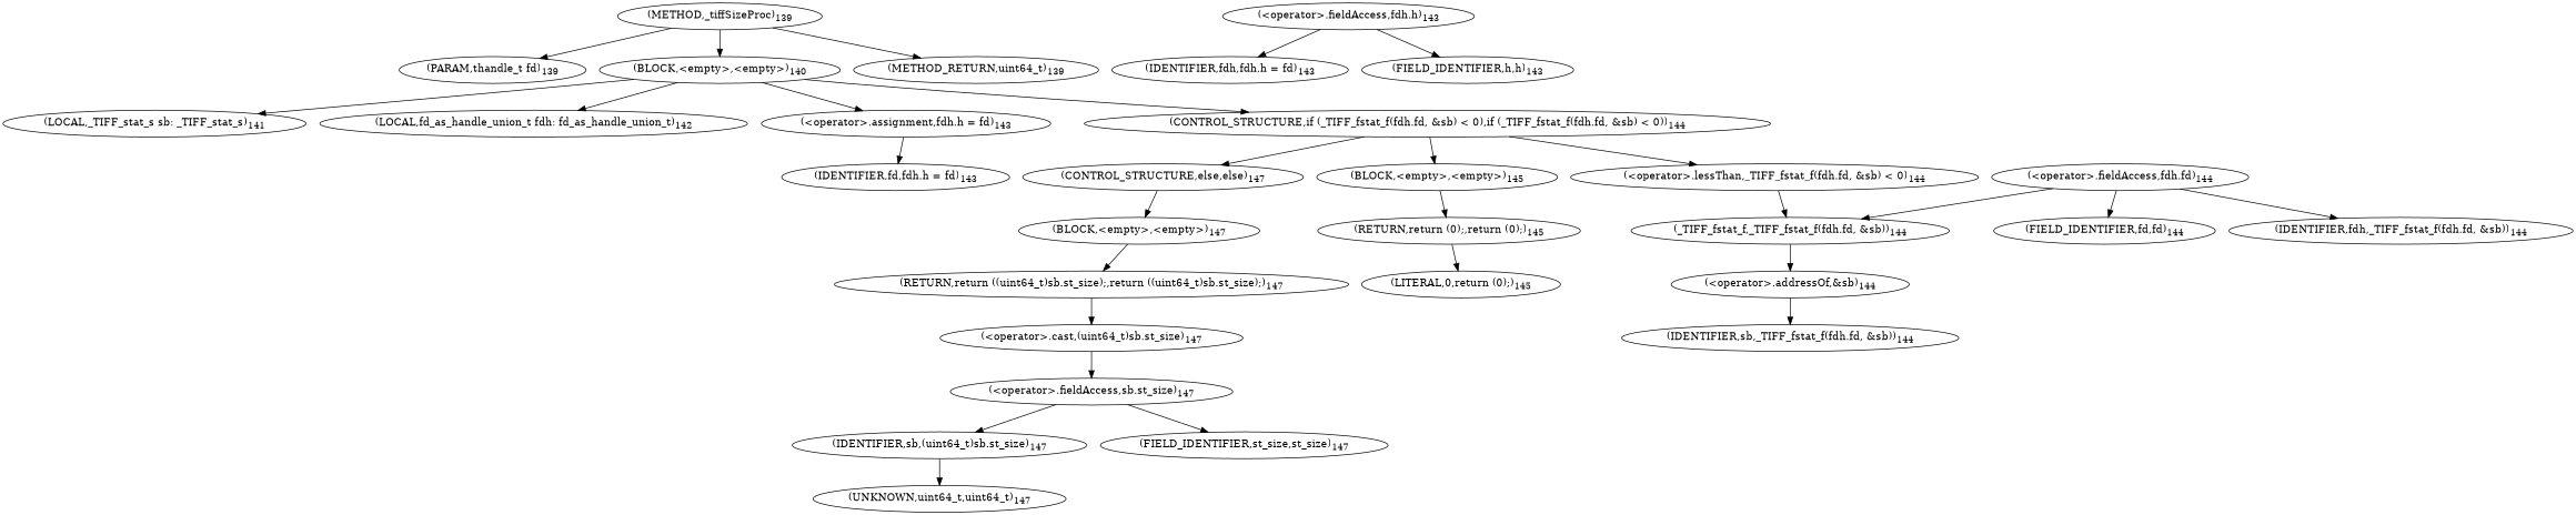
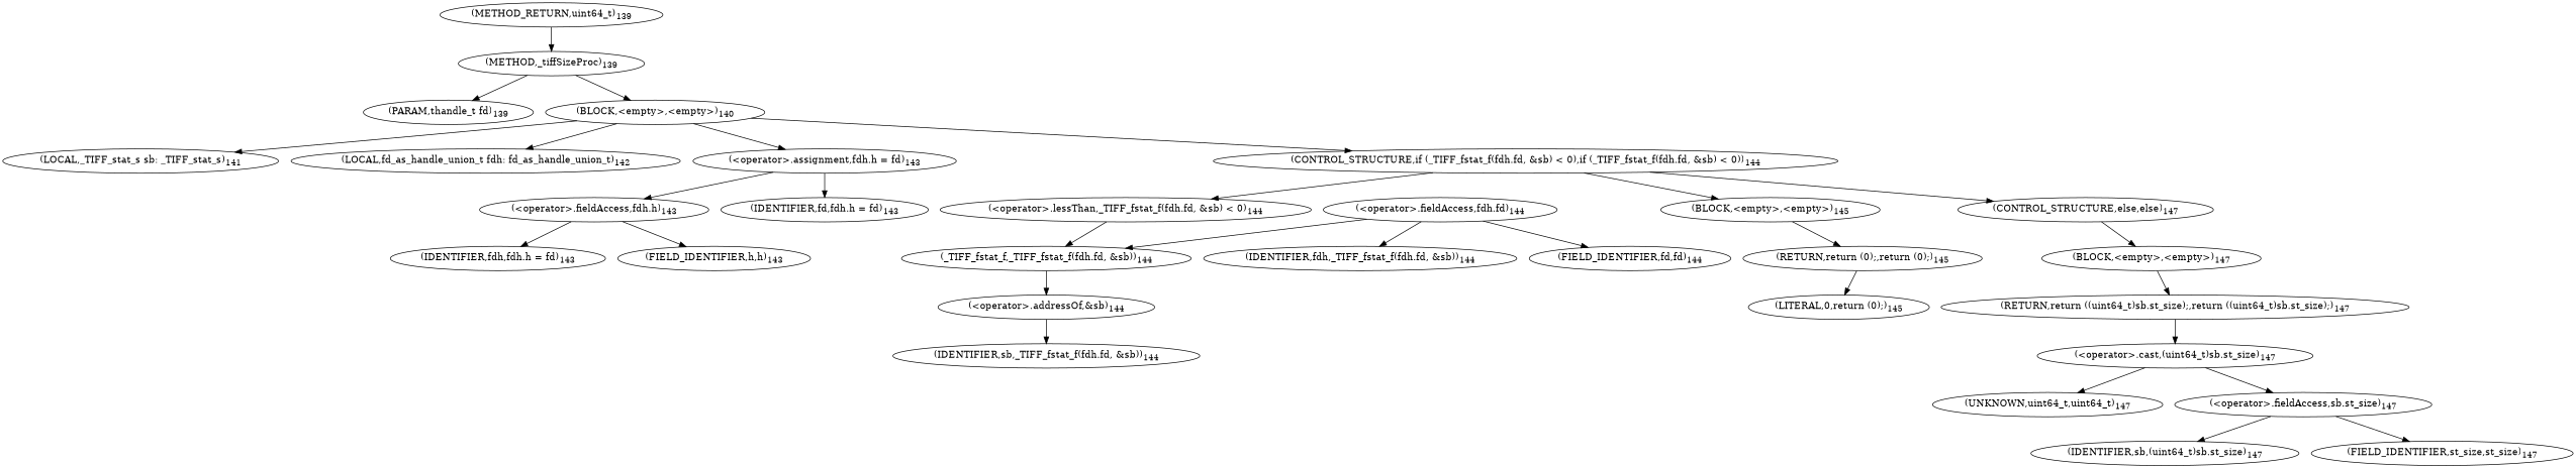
  digraph {
    n1 [label=<(METHOD,_tiffSizeProc)<SUB>139</SUB>>]
    n2 [label=<(PARAM,thandle_t fd)<SUB>139</SUB>>]
    n3 [label=<(BLOCK,&lt;empty&gt;,&lt;empty&gt;)<SUB>140</SUB>>]
    n4 [label=<(METHOD_RETURN,uint64_t)<SUB>139</SUB>>]
    n5 [label=<(LOCAL,_TIFF_stat_s sb: _TIFF_stat_s)<SUB>141</SUB>>]
    n6 [label=<(LOCAL,fd_as_handle_union_t fdh: fd_as_handle_union_t)<SUB>142</SUB>>]
    n7 [label=<(&lt;operator&gt;.assignment,fdh.h = fd)<SUB>143</SUB>>]
    n8 [label=<(CONTROL_STRUCTURE,if (_TIFF_fstat_f(fdh.fd, &amp;sb) &lt; 0),if (_TIFF_fstat_f(fdh.fd, &amp;sb) &lt; 0))<SUB>144</SUB>>]
    n9 [label=<(&lt;operator&gt;.fieldAccess,fdh.h)<SUB>143</SUB>>]
    n10 [label=<(IDENTIFIER,fd,fdh.h = fd)<SUB>143</SUB>>]
    n11 [label=<(&lt;operator&gt;.lessThan,_TIFF_fstat_f(fdh.fd, &amp;sb) &lt; 0)<SUB>144</SUB>>]
    n12 [label=<(BLOCK,&lt;empty&gt;,&lt;empty&gt;)<SUB>145</SUB>>]
    n13 [label=<(CONTROL_STRUCTURE,else,else)<SUB>147</SUB>>]
    n14 [label=<(IDENTIFIER,fdh,fdh.h = fd)<SUB>143</SUB>>]
    n15 [label=<(FIELD_IDENTIFIER,h,h)<SUB>143</SUB>>]
    n16 [label=<(_TIFF_fstat_f,_TIFF_fstat_f(fdh.fd, &amp;sb))<SUB>144</SUB>>]
    n17 [label=<(RETURN,return (0);,return (0);)<SUB>145</SUB>>]
    n18 [label=<(BLOCK,&lt;empty&gt;,&lt;empty&gt;)<SUB>147</SUB>>]
    n19 [label=<(&lt;operator&gt;.addressOf,&amp;sb)<SUB>144</SUB>>]
    n20 [label=<(&lt;operator&gt;.fieldAccess,fdh.fd)<SUB>144</SUB>>]
    n21 [label=<(IDENTIFIER,fdh,_TIFF_fstat_f(fdh.fd, &amp;sb))<SUB>144</SUB>>]
    n22 [label=<(FIELD_IDENTIFIER,fd,fd)<SUB>144</SUB>>]
    n23 [label=<(IDENTIFIER,sb,_TIFF_fstat_f(fdh.fd, &amp;sb))<SUB>144</SUB>>]
    n24 [label=<(LITERAL,0,return (0);)<SUB>145</SUB>>]
    n25 [label=<(RETURN,return ((uint64_t)sb.st_size);,return ((uint64_t)sb.st_size);)<SUB>147</SUB>>]
    n26 [label=<(&lt;operator&gt;.cast,(uint64_t)sb.st_size)<SUB>147</SUB>>]
    n27 [label=<(UNKNOWN,uint64_t,uint64_t)<SUB>147</SUB>>]
    n28 [label=<(&lt;operator&gt;.fieldAccess,sb.st_size)<SUB>147</SUB>>]
    n29 [label=<(IDENTIFIER,sb,(uint64_t)sb.st_size)<SUB>147</SUB>>]
    n30 [label=<(FIELD_IDENTIFIER,st_size,st_size)<SUB>147</SUB>>]
    n1 -> n2
    n1 -> n3
-   n1 -> n4
+   n4 -> n1
    n3 -> n5
    n3 -> n6
    n3 -> n7
    n3 -> n8
+   n7 -> n9
    n7 -> n10
    n8 -> n11
    n8 -> n12
    n8 -> n13
    n9 -> n14
    n9 -> n15
    n11 -> n16
    n12 -> n17
    n13 -> n18
    n16 -> n19
    n17 -> n24
    n18 -> n25
    n19 -> n23
    n20 -> n16
    n20 -> n21
    n20 -> n22
    n25 -> n26
-   n29 -> n27
+   n26 -> n27
    n26 -> n28
    n28 -> n29
    n28 -> n30
  }
